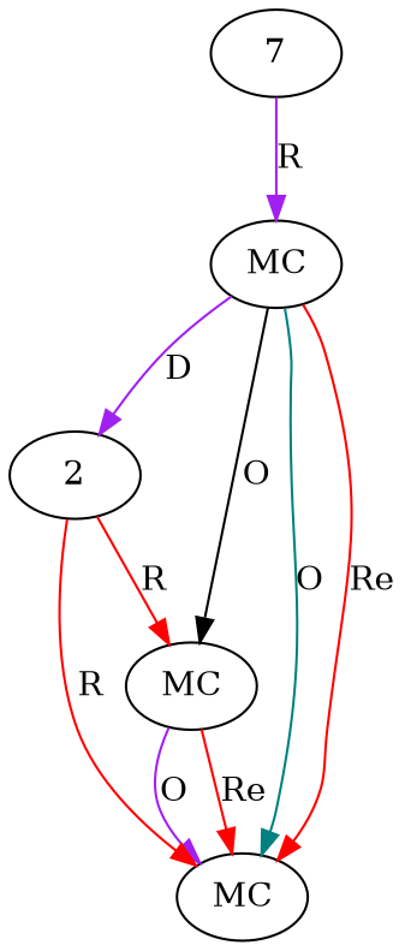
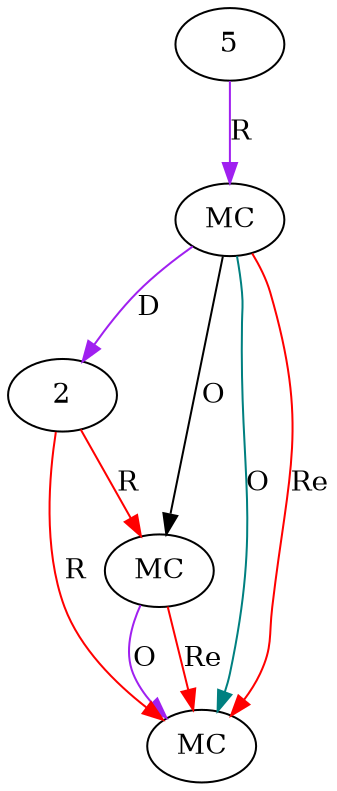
  digraph {
    node [t=Iterator]
    edge [color=red]
    n1 [label=MC s="hasNext()"]
    n2 [label=MC s="next()"]
    2 [n=r]
    n4 [label=MC s="iterator()" t=Iterable]
-   5 [n=bundles t=List label=7]
+   5 [n=bundles t=List]
    n1 -> n2 [label=O color=purple]
    n1 -> n2 [label=Re]
    2 -> n1 [label=R]
    2 -> n2 [label=R]
    n4 -> n1 [label=O color=black]
    n4 -> n2 [label=O color=teal]
    n4 -> n2 [label=Re]
    n4 -> 2 [label=D color=purple]
    5 -> n4 [label=R color=purple]
  }
